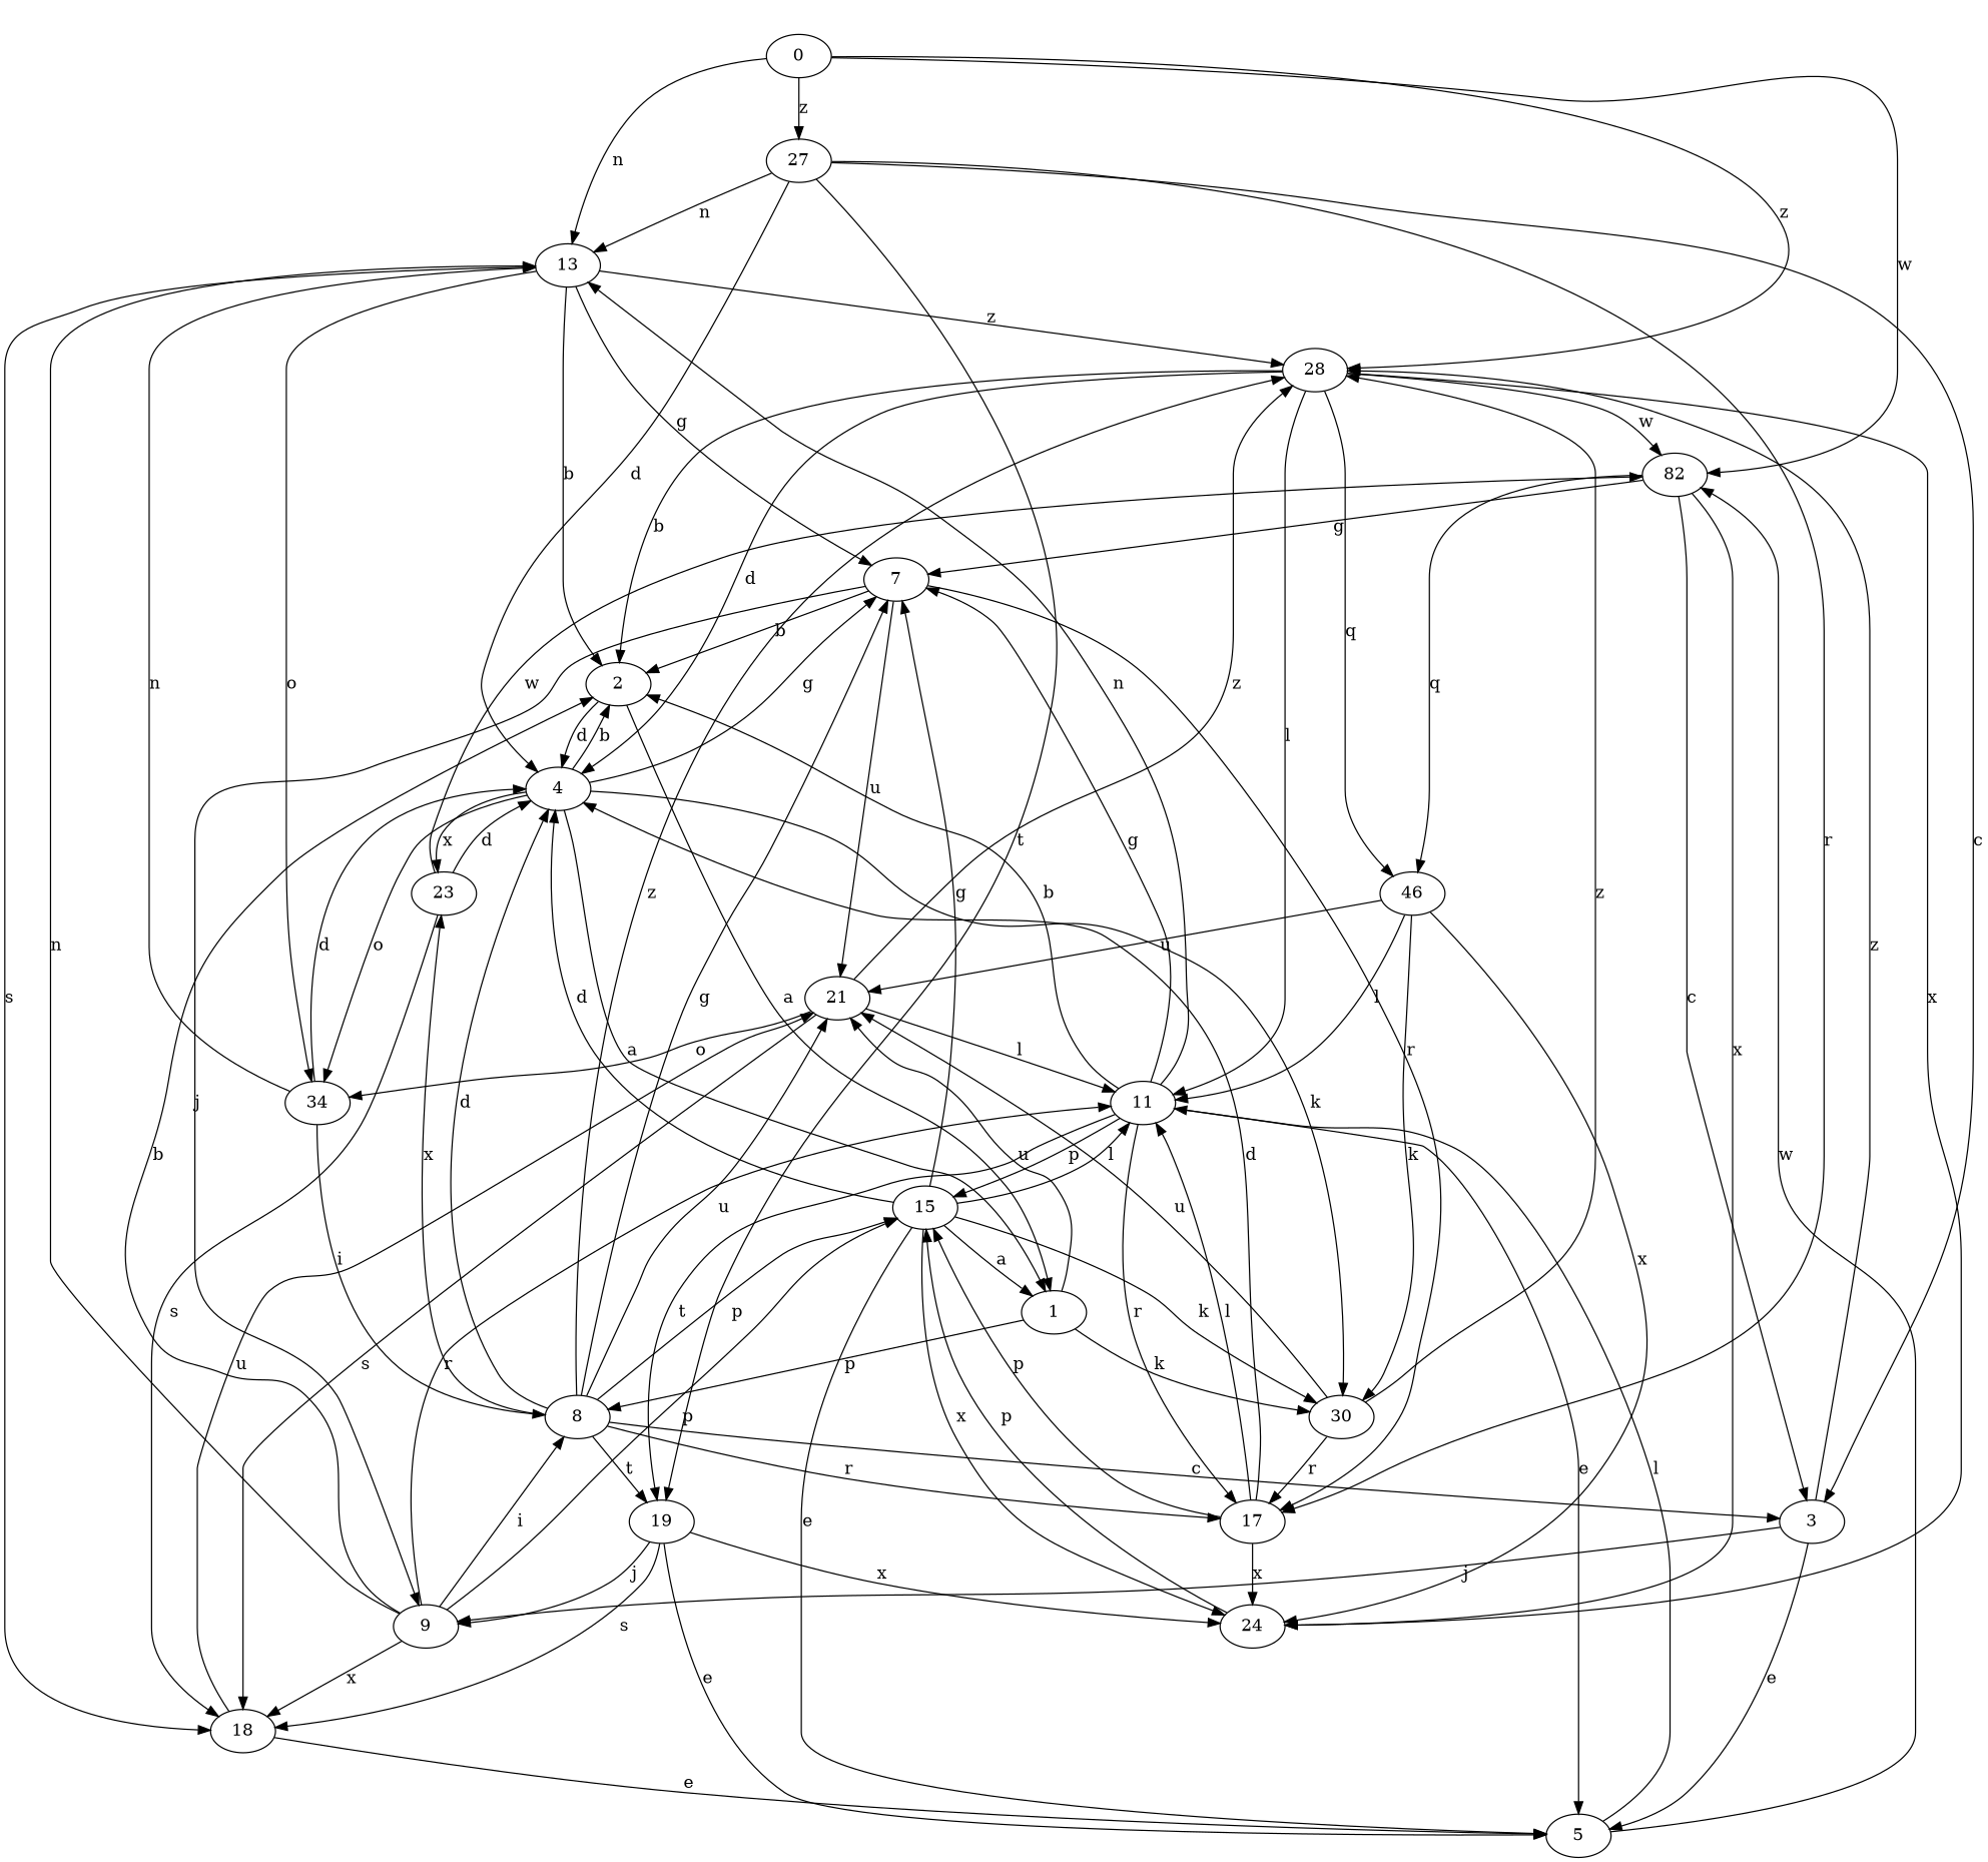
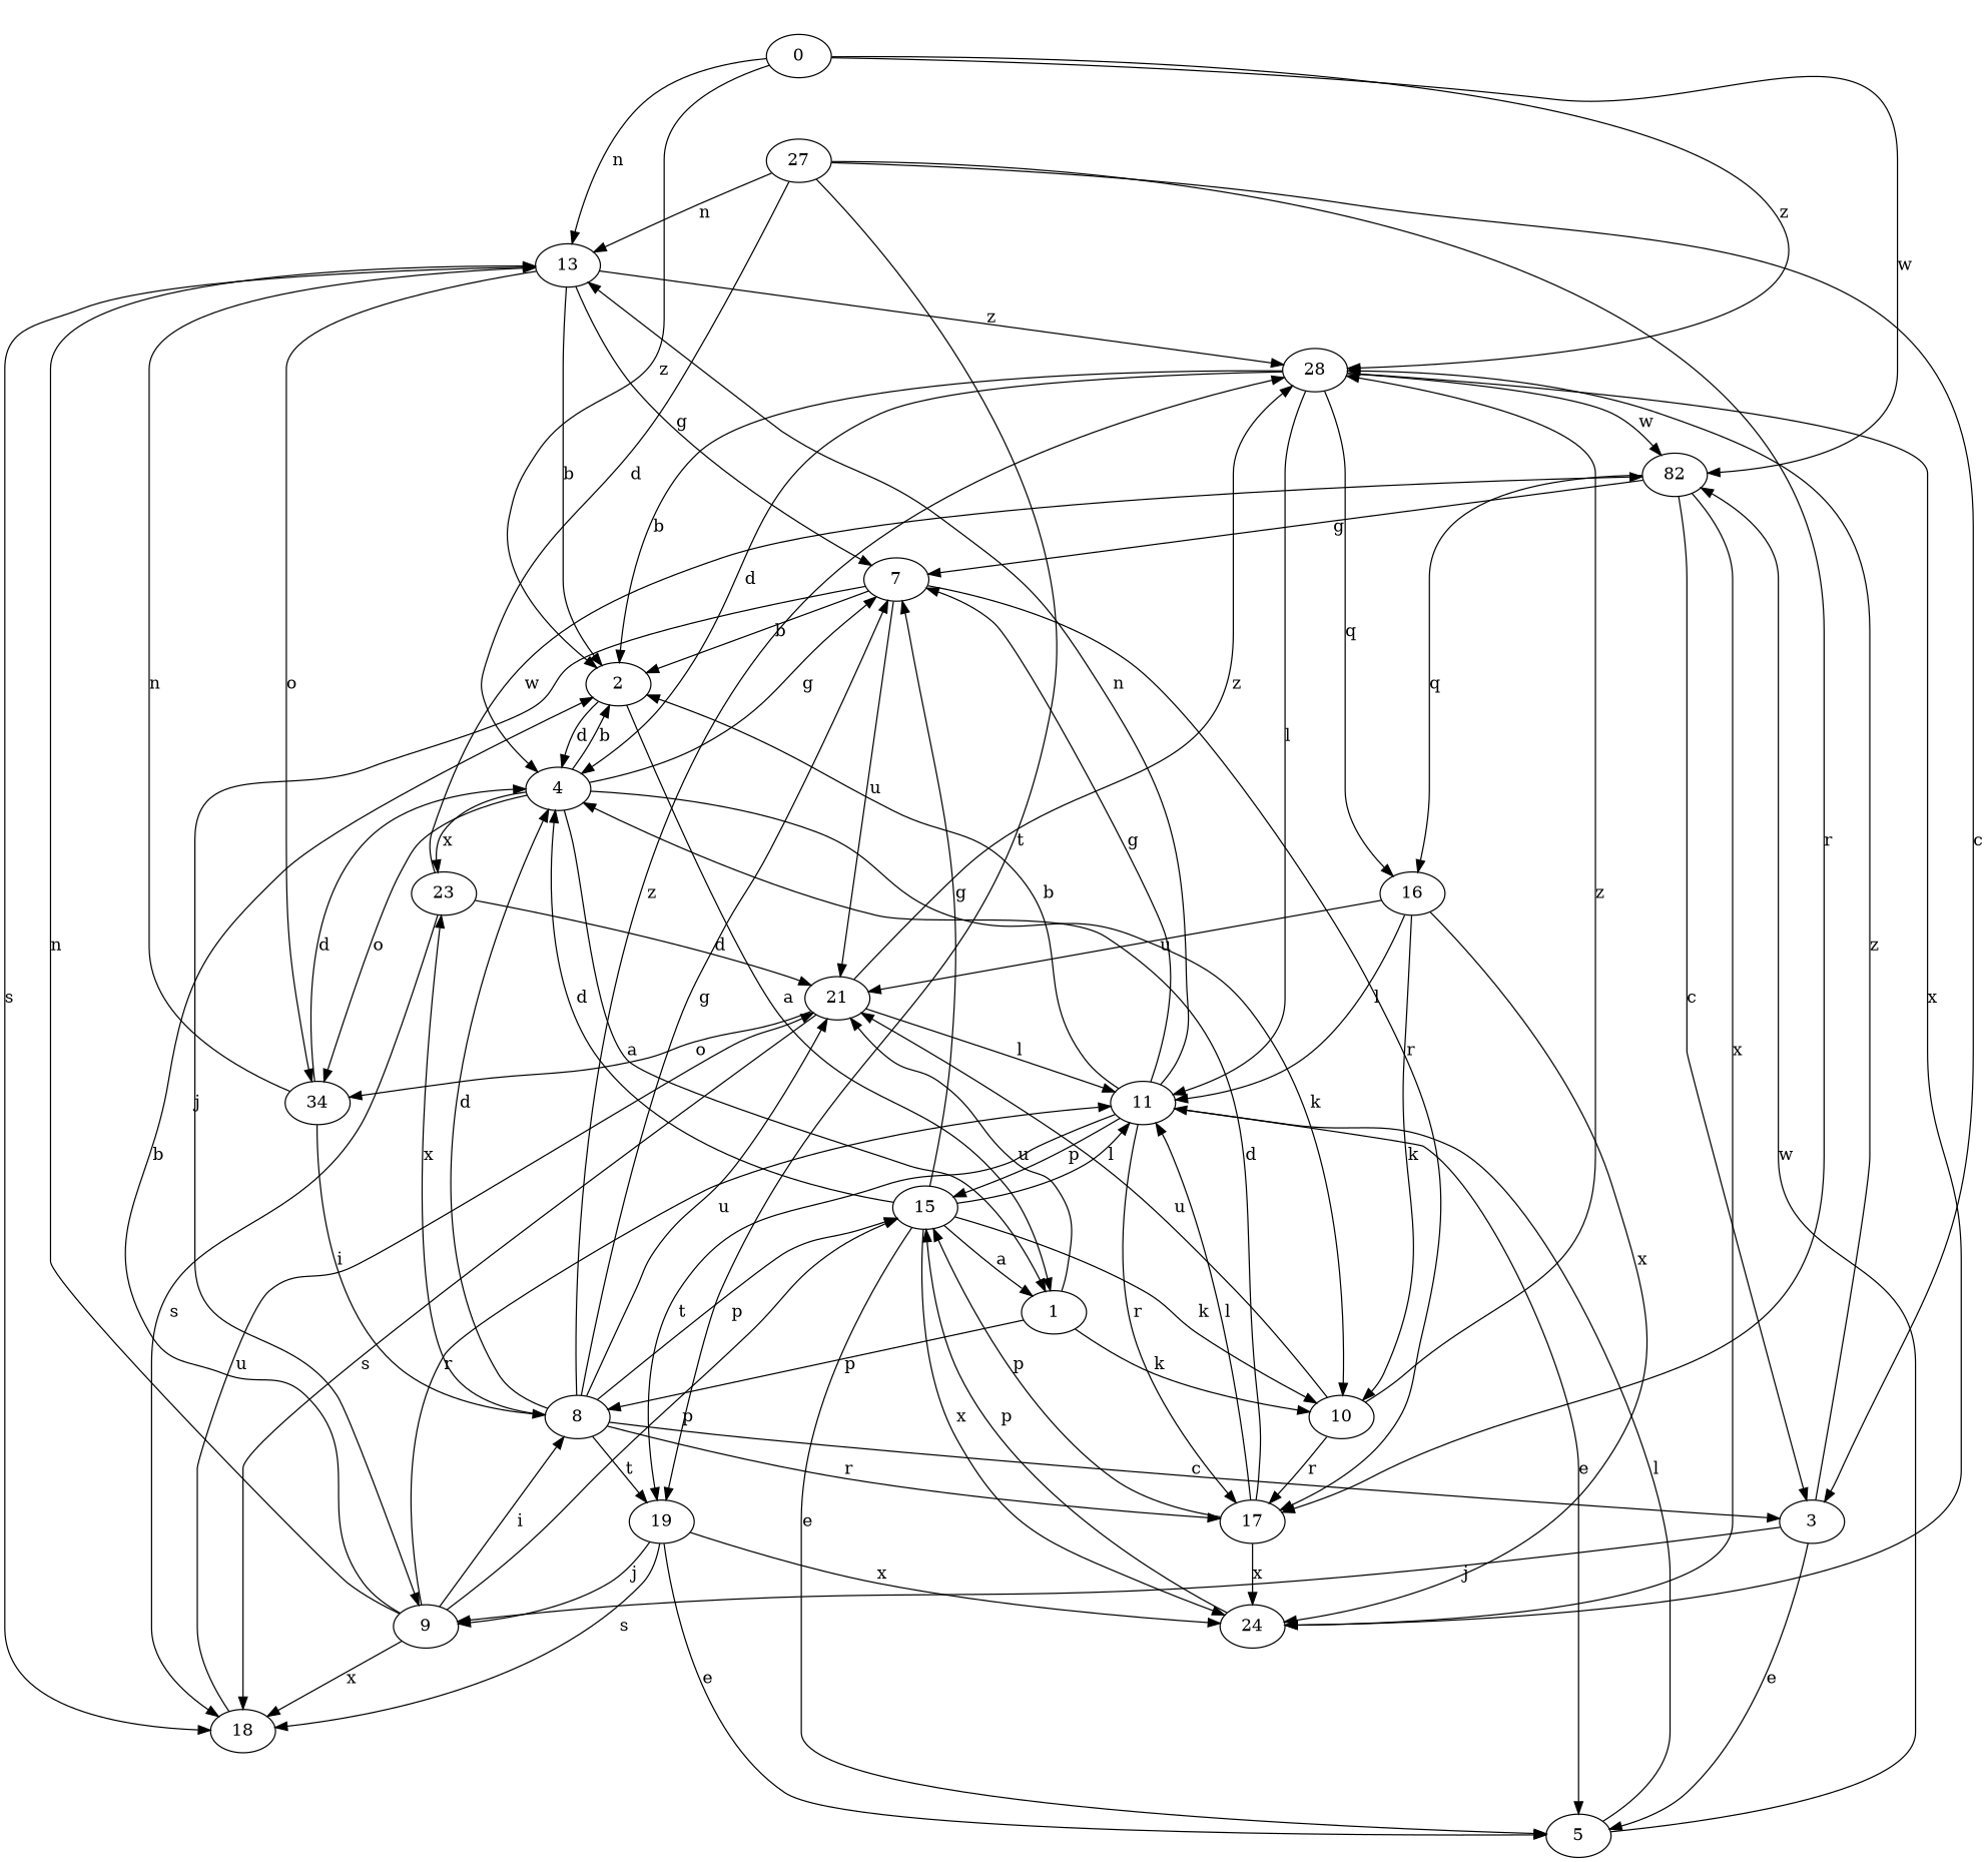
  strict digraph {
    0
    13
    n3 [label=82]
    27
    28
    2
    7
    n8 [label=34]
    18
    3
    24
-   16 [label=46]
+   16
    4
    17
    19
    11
    1
    8
-   10 [label=30]
+   10
    21
    23
    15
    5
    9
    0 -> 13 [label=n]
    0 -> n3 [label=w]
-   0 -> 27 [label=z]
+   0 -> 2 [label=z]
    0 -> 28 [label=z]
    13 -> 28 [label=z]
    13 -> 2 [label=b]
    13 -> 7 [label=g]
    13 -> n8 [label=o]
    13 -> 18 [label=s]
    n3 -> 7 [label=g]
    n3 -> 3 [label=c]
    n3 -> 24 [label=x]
    n3 -> 16 [label=q]
    27 -> 13 [label=n]
    27 -> 3 [label=c]
    27 -> 4 [label=d]
    27 -> 17 [label=r]
    27 -> 19 [label=t]
    28 -> n3 [label=w]
    28 -> 2 [label=b]
    28 -> 24 [label=x]
    28 -> 16 [label=q]
    28 -> 4 [label=d]
    28 -> 11 [label=l]
    2 -> 4 [label=d]
    2 -> 1 [label=a]
    7 -> 2 [label=b]
    7 -> 17 [label=r]
    7 -> 21 [label=u]
    7 -> 9 [label=j]
    n8 -> 13 [label=n]
    n8 -> 4 [label=d]
    n8 -> 8 [label=i]
    18 -> 21 [label=u]
-   18 -> 5 [label=e]
    3 -> 28 [label=z]
    3 -> 5 [label=e]
    3 -> 9 [label=j]
    24 -> 15 [label=p]
    16 -> 24 [label=x]
    16 -> 11 [label=l]
    16 -> 10 [label=k]
    16 -> 21 [label=u]
    4 -> 2 [label=b]
    4 -> 7 [label=g]
    4 -> n8 [label=o]
    4 -> 1 [label=a]
    4 -> 10 [label=k]
    4 -> 23 [label=x]
    17 -> 24 [label=x]
    17 -> 4 [label=d]
    17 -> 11 [label=l]
    17 -> 15 [label=p]
    19 -> 18 [label=s]
    19 -> 24 [label=x]
    19 -> 5 [label=e]
    19 -> 9 [label=j]
    11 -> 13 [label=n]
    11 -> 2 [label=b]
    11 -> 7 [label=g]
    11 -> 17 [label=r]
    11 -> 19 [label=t]
    11 -> 15 [label=p]
    11 -> 5 [label=e]
    1 -> 8 [label=p]
    1 -> 10 [label=k]
    1 -> 21 [label=u]
    8 -> 28 [label=z]
    8 -> 7 [label=g]
    8 -> 3 [label=c]
    8 -> 4 [label=d]
    8 -> 17 [label=r]
    8 -> 19 [label=t]
    8 -> 21 [label=u]
    8 -> 23 [label=x]
    8 -> 15 [label=p]
    10 -> 28 [label=z]
    10 -> 17 [label=r]
    10 -> 21 [label=u]
    21 -> 28 [label=z]
    21 -> n8 [label=o]
    21 -> 18 [label=s]
    21 -> 11 [label=l]
    23 -> n3 [label=w]
    23 -> 18 [label=s]
-   23 -> 4 [label=d]
+   23 -> 21 [label=d]
    15 -> 7 [label=g]
    15 -> 24 [label=x]
    15 -> 4 [label=d]
    15 -> 11 [label=l]
    15 -> 1 [label=a]
    15 -> 10 [label=k]
    15 -> 5 [label=e]
    5 -> n3 [label=w]
    5 -> 11 [label=l]
    9 -> 13 [label=n]
    9 -> 2 [label=b]
    9 -> 18 [label=x]
    9 -> 11 [label=r]
    9 -> 8 [label=i]
    9 -> 15 [label=p]
  }
